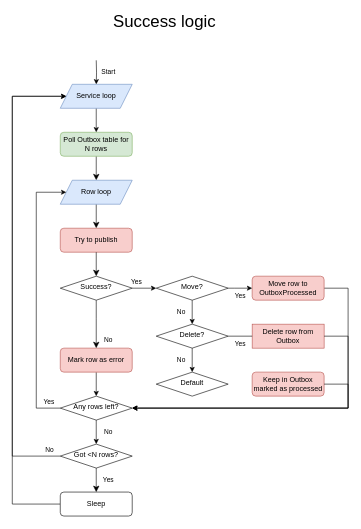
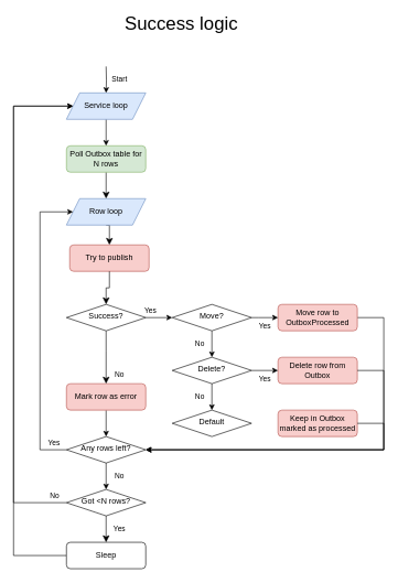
  <mxCell id="0" />
  <mxCell id="1" parent="0" />
  <mxCell id="2" value="" style="rounded=0;html=1;jettySize=auto;orthogonalLoop=1;fontSize=11;endArrow=classic;endFill=1;endSize=8;strokeWidth=1;shadow=0;labelBackgroundColor=none;edgeStyle=orthogonalEdgeStyle;entryX=0.5;entryY=0;entryDx=0;entryDy=0;" parent="1" source="3" target="26" edge="1"><mxGeometry relative="1" as="geometry"><mxPoint x="160" y="280" as="targetPoint" /></mxGeometry></mxCell>
  <mxCell id="3" value="Poll Outbox table for N rows" style="rounded=1;whiteSpace=wrap;html=1;fontSize=12;glass=0;strokeWidth=1;shadow=0;fillColor=#d5e8d4;strokeColor=#82b366;" parent="1" vertex="1"><mxGeometry x="100" y="220" width="120" height="40" as="geometry" /></mxCell>
  <mxCell id="4" value="" style="rounded=0;html=1;jettySize=auto;orthogonalLoop=1;fontSize=11;endArrow=classic;endFill=1;endSize=8;strokeWidth=1;shadow=0;labelBackgroundColor=none;edgeStyle=orthogonalEdgeStyle;entryX=0.5;entryY=0;entryDx=0;entryDy=0;exitX=0.5;exitY=1;exitDx=0;exitDy=0;" parent="1" source="26" target="9" edge="1"><mxGeometry y="20" relative="1" as="geometry"><mxPoint as="offset" /><mxPoint x="160" y="360" as="sourcePoint" /></mxGeometry></mxCell>
  <mxCell id="5" style="edgeStyle=orthogonalEdgeStyle;rounded=0;orthogonalLoop=1;jettySize=auto;html=1;entryX=0.5;entryY=0;entryDx=0;entryDy=0;labelBackgroundColor=default;endArrow=classic;endFill=1;exitX=0.5;exitY=1;exitDx=0;exitDy=0;" edge="1" parent="1" source="6" target="31"><mxGeometry relative="1" as="geometry" /></mxCell>
  <mxCell id="6" value="Mark row as error" style="rounded=1;whiteSpace=wrap;html=1;fontSize=12;glass=0;strokeWidth=1;shadow=0;fillColor=#f8cecc;strokeColor=#b85450;" parent="1" vertex="1"><mxGeometry x="100" y="580" width="120" height="40" as="geometry" /></mxCell>
  <mxCell id="7" style="edgeStyle=orthogonalEdgeStyle;rounded=0;orthogonalLoop=1;jettySize=auto;html=1;labelBackgroundColor=default;exitX=1;exitY=0.5;exitDx=0;exitDy=0;entryX=1;entryY=0.5;entryDx=0;entryDy=0;" edge="1" parent="1" source="8" target="31"><mxGeometry relative="1" as="geometry"><mxPoint x="234" y="690" as="targetPoint" /><Array as="points"><mxPoint x="580" y="480" /><mxPoint x="580" y="680" /></Array></mxGeometry></mxCell>
  <mxCell id="8" value="Move row to OutboxProcessed" style="rounded=1;whiteSpace=wrap;html=1;fontSize=12;glass=0;strokeWidth=1;shadow=0;fillColor=#f8cecc;strokeColor=#b85450;" parent="1" vertex="1"><mxGeometry x="420" y="460" width="120" height="40" as="geometry" /></mxCell>
- <mxCell id="9" value="Try to publish" style="rounded=1;whiteSpace=wrap;html=1;fontSize=12;glass=0;strokeWidth=1;shadow=0;fillColor=#f8cecc;strokeColor=#b85450;" vertex="1" parent="1"><mxGeometry x="100" y="380" width="120" height="40" as="geometry" /></mxCell>
+ <mxCell id="9" value="Try to publish" style="rounded=1;whiteSpace=wrap;html=1;fontSize=12;glass=0;strokeWidth=1;shadow=0;fillColor=#f8cecc;strokeColor=#b85450;" vertex="1" parent="1"><mxGeometry x="105" y="370" width="120" height="40" as="geometry" /></mxCell>
  <mxCell id="10" style="edgeStyle=orthogonalEdgeStyle;rounded=0;orthogonalLoop=1;jettySize=auto;html=1;labelBackgroundColor=default;endArrow=classic;endFill=1;entryX=0;entryY=0.5;entryDx=0;entryDy=0;exitX=0;exitY=0.5;exitDx=0;exitDy=0;" edge="1" parent="1" source="11" target="36"><mxGeometry relative="1" as="geometry"><mxPoint x="10" y="100" as="targetPoint" /><Array as="points"><mxPoint x="20" y="840" /><mxPoint x="20" y="160" /></Array></mxGeometry></mxCell>
  <mxCell id="11" value="Sleep" style="rounded=1;whiteSpace=wrap;html=1;fontSize=12;glass=0;strokeWidth=1;shadow=0;" vertex="1" parent="1"><mxGeometry x="100" y="820" width="120" height="40" as="geometry" /></mxCell>
  <mxCell id="12" value="No" style="edgeStyle=orthogonalEdgeStyle;rounded=0;orthogonalLoop=1;jettySize=auto;html=1;labelBackgroundColor=default;endArrow=classic;endFill=1;exitX=0;exitY=0.5;exitDx=0;exitDy=0;entryX=0;entryY=0.5;entryDx=0;entryDy=0;" edge="1" parent="1" source="13" target="36"><mxGeometry x="-0.953" y="-10" relative="1" as="geometry"><mxPoint x="220" y="210" as="targetPoint" /><Array as="points"><mxPoint x="20" y="760" /><mxPoint x="20" y="160" /></Array><mxPoint as="offset" /></mxGeometry></mxCell>
  <mxCell id="13" value="Got &amp;lt;N rows?" style="rhombus;whiteSpace=wrap;html=1;shadow=0;fontFamily=Helvetica;fontSize=12;align=center;strokeWidth=1;spacing=6;spacingTop=-4;" vertex="1" parent="1"><mxGeometry x="100" y="740" width="120" height="40" as="geometry" /></mxCell>
  <mxCell id="14" value="No" style="rounded=0;html=1;jettySize=auto;orthogonalLoop=1;fontSize=11;endArrow=classic;endFill=1;endSize=8;strokeWidth=1;shadow=0;labelBackgroundColor=none;edgeStyle=orthogonalEdgeStyle;exitX=0.5;exitY=1;exitDx=0;exitDy=0;startArrow=none;entryX=0.5;entryY=0;entryDx=0;entryDy=0;" edge="1" parent="1" source="17" target="6"><mxGeometry x="0.667" y="20" relative="1" as="geometry"><mxPoint x="260" y="820" as="sourcePoint" /><mxPoint x="160" y="540" as="targetPoint" /><Array as="points"><mxPoint x="160" y="530" /><mxPoint x="160" y="530" /></Array><mxPoint as="offset" /></mxGeometry></mxCell>
  <mxCell id="15" value="Yes" style="rounded=0;html=1;jettySize=auto;orthogonalLoop=1;fontSize=11;endArrow=classic;endFill=1;endSize=8;strokeWidth=1;shadow=0;labelBackgroundColor=none;edgeStyle=orthogonalEdgeStyle;entryX=0.5;entryY=0;entryDx=0;entryDy=0;exitX=0.5;exitY=1;exitDx=0;exitDy=0;" edge="1" parent="1" source="13" target="11"><mxGeometry y="20" relative="1" as="geometry"><mxPoint as="offset" /><mxPoint x="-120" y="610" as="sourcePoint" /><mxPoint x="-120" y="710" as="targetPoint" /><Array as="points" /></mxGeometry></mxCell>
  <mxCell id="16" value="" style="rounded=0;html=1;jettySize=auto;orthogonalLoop=1;fontSize=11;endArrow=classic;endFill=1;endSize=8;strokeWidth=1;shadow=0;labelBackgroundColor=none;edgeStyle=orthogonalEdgeStyle;exitX=0.5;exitY=1;exitDx=0;exitDy=0;" edge="1" parent="1" source="9" target="17"><mxGeometry relative="1" as="geometry"><mxPoint x="160" y="420" as="sourcePoint" /><mxPoint x="160" y="520" as="targetPoint" /></mxGeometry></mxCell>
  <mxCell id="17" value="Success?" style="rhombus;whiteSpace=wrap;html=1;shadow=0;fontFamily=Helvetica;fontSize=12;align=center;strokeWidth=1;spacing=6;spacingTop=-4;" parent="1" vertex="1"><mxGeometry x="100" y="460" width="120" height="40" as="geometry" /></mxCell>
  <mxCell id="18" value="Yes" style="edgeStyle=orthogonalEdgeStyle;rounded=0;orthogonalLoop=1;jettySize=auto;html=1;verticalAlign=top;entryX=0;entryY=0.5;entryDx=0;entryDy=0;" edge="1" parent="1" source="28" target="8"><mxGeometry relative="1" as="geometry"><mxPoint x="390" y="480" as="targetPoint" /><Array as="points"><mxPoint x="390" y="480" /><mxPoint x="390" y="480" /></Array></mxGeometry></mxCell>
  <mxCell id="19" value="No" style="edgeStyle=orthogonalEdgeStyle;rounded=0;orthogonalLoop=1;jettySize=auto;html=1;entryX=0.5;entryY=0;entryDx=0;entryDy=0;align=right;verticalAlign=middle;labelBackgroundColor=default;" edge="1" parent="1" source="28" target="22"><mxGeometry y="-10" relative="1" as="geometry"><mxPoint as="offset" /></mxGeometry></mxCell>
- <mxCell id="20" value="Delete row from Outbox" style="whiteSpace=wrap;html=1;fontSize=12;glass=0;strokeWidth=1;shadow=0;fillColor=#f8cecc;strokeColor=#b85450;rounded=0;" vertex="1" parent="1"><mxGeometry x="420" y="540" width="120" height="40" as="geometry" /></mxCell>
- <mxCell id="21" value="Yes" style="edgeStyle=orthogonalEdgeStyle;rounded=0;orthogonalLoop=1;jettySize=auto;html=1;entryX=0;entryY=0.5;entryDx=0;entryDy=0;verticalAlign=top;exitX=1;exitY=0.5;exitDx=0;exitDy=0;endArrow=none;" edge="1" parent="1" target="20" source="22"><mxGeometry relative="1" as="geometry"><mxPoint x="370" y="575" as="sourcePoint" /></mxGeometry></mxCell>
+ <mxCell id="20" value="Delete row from Outbox" style="rounded=1;whiteSpace=wrap;html=1;fontSize=12;glass=0;strokeWidth=1;shadow=0;fillColor=#f8cecc;strokeColor=#b85450;" vertex="1" parent="1"><mxGeometry x="420" y="540" width="120" height="40" as="geometry" /></mxCell>
+ <mxCell id="21" value="Yes" style="edgeStyle=orthogonalEdgeStyle;rounded=0;orthogonalLoop=1;jettySize=auto;html=1;entryX=0;entryY=0.5;entryDx=0;entryDy=0;verticalAlign=top;exitX=1;exitY=0.5;exitDx=0;exitDy=0;" edge="1" parent="1" target="20" source="22"><mxGeometry relative="1" as="geometry"><mxPoint x="370" y="575" as="sourcePoint" /></mxGeometry></mxCell>
  <mxCell id="22" value="Delete?" style="rhombus;whiteSpace=wrap;html=1;shadow=0;fontFamily=Helvetica;fontSize=12;align=center;strokeWidth=1;spacing=6;spacingTop=-4;" vertex="1" parent="1"><mxGeometry x="260" y="540" width="120" height="40" as="geometry" /></mxCell>
  <mxCell id="23" value="Default" style="rhombus;whiteSpace=wrap;html=1;shadow=0;fontFamily=Helvetica;fontSize=12;align=center;strokeWidth=1;spacing=6;spacingTop=-4;" vertex="1" parent="1"><mxGeometry x="260" y="620" width="120" height="40" as="geometry" /></mxCell>
  <mxCell id="24" value="No" style="edgeStyle=orthogonalEdgeStyle;rounded=0;orthogonalLoop=1;jettySize=auto;html=1;align=right;verticalAlign=middle;labelBackgroundColor=default;" edge="1" parent="1" source="22" target="23"><mxGeometry y="-10" relative="1" as="geometry"><mxPoint x="319.5" y="645" as="sourcePoint" /><mxPoint x="319.5" y="685" as="targetPoint" /><mxPoint as="offset" /></mxGeometry></mxCell>
  <mxCell id="25" value="Keep in Outbox marked as processed" style="rounded=1;whiteSpace=wrap;html=1;fontSize=12;glass=0;strokeWidth=1;shadow=0;fillColor=#f8cecc;strokeColor=#b85450;" vertex="1" parent="1"><mxGeometry x="420" y="620" width="120" height="40" as="geometry" /></mxCell>
  <mxCell id="26" value="Row loop" style="shape=parallelogram;perimeter=parallelogramPerimeter;whiteSpace=wrap;html=1;fixedSize=1;fillColor=#dae8fc;strokeColor=#6c8ebf;" vertex="1" parent="1"><mxGeometry x="100" y="300" width="120" height="40" as="geometry" /></mxCell>
  <mxCell id="27" value="Yes" style="edgeStyle=orthogonalEdgeStyle;rounded=0;html=1;jettySize=auto;orthogonalLoop=1;fontSize=11;endArrow=classic;endFill=1;strokeWidth=1;shadow=0;labelBackgroundColor=none;entryX=0;entryY=0.5;entryDx=0;entryDy=0;exitX=1;exitY=0.5;exitDx=0;exitDy=0;" edge="1" parent="1" source="17" target="28"><mxGeometry x="-0.652" y="10" relative="1" as="geometry"><mxPoint as="offset" /><mxPoint x="210" y="500" as="sourcePoint" /><mxPoint x="320" y="500" as="targetPoint" /><Array as="points"><mxPoint x="250" y="480" /><mxPoint x="250" y="480" /></Array></mxGeometry></mxCell>
  <mxCell id="28" value="Move?" style="rhombus;whiteSpace=wrap;html=1;shadow=0;fontFamily=Helvetica;fontSize=12;align=center;strokeWidth=1;spacing=6;spacingTop=-4;" vertex="1" parent="1"><mxGeometry x="260" y="460" width="120" height="40" as="geometry" /></mxCell>
  <mxCell id="29" value="Yes" style="edgeStyle=orthogonalEdgeStyle;rounded=0;orthogonalLoop=1;jettySize=auto;html=1;entryX=0;entryY=0.5;entryDx=0;entryDy=0;labelBackgroundColor=default;endArrow=classic;endFill=1;exitX=0;exitY=0.5;exitDx=0;exitDy=0;" edge="1" parent="1" source="31" target="26"><mxGeometry x="-0.915" y="-10" relative="1" as="geometry"><Array as="points"><mxPoint x="60" y="680" /><mxPoint x="60" y="320" /></Array><mxPoint as="offset" /></mxGeometry></mxCell>
  <mxCell id="30" value="No" style="edgeStyle=orthogonalEdgeStyle;rounded=0;orthogonalLoop=1;jettySize=auto;html=1;entryX=0.5;entryY=0;entryDx=0;entryDy=0;labelBackgroundColor=default;endArrow=classic;endFill=1;" edge="1" parent="1" source="31" target="13"><mxGeometry y="20" relative="1" as="geometry"><mxPoint as="offset" /></mxGeometry></mxCell>
  <mxCell id="31" value="Any rows left?" style="rhombus;whiteSpace=wrap;html=1;shadow=0;fontFamily=Helvetica;fontSize=12;align=center;strokeWidth=1;spacing=6;spacingTop=-4;" vertex="1" parent="1"><mxGeometry x="100" y="660" width="120" height="40" as="geometry" /></mxCell>
  <mxCell id="32" style="edgeStyle=orthogonalEdgeStyle;rounded=0;orthogonalLoop=1;jettySize=auto;html=1;labelBackgroundColor=default;exitX=1;exitY=0.5;exitDx=0;exitDy=0;entryX=1;entryY=0.5;entryDx=0;entryDy=0;" edge="1" parent="1" source="20" target="31"><mxGeometry relative="1" as="geometry"><mxPoint x="234" y="690" as="targetPoint" /><mxPoint x="564" y="510" as="sourcePoint" /><Array as="points"><mxPoint x="580" y="560" /><mxPoint x="580" y="680" /></Array></mxGeometry></mxCell>
  <mxCell id="33" style="edgeStyle=orthogonalEdgeStyle;rounded=0;orthogonalLoop=1;jettySize=auto;html=1;labelBackgroundColor=default;exitX=1;exitY=0.5;exitDx=0;exitDy=0;entryX=1;entryY=0.5;entryDx=0;entryDy=0;" edge="1" parent="1" source="25" target="31"><mxGeometry relative="1" as="geometry"><mxPoint x="234" y="690" as="targetPoint" /><mxPoint x="574" y="520" as="sourcePoint" /><Array as="points"><mxPoint x="580" y="640" /><mxPoint x="580" y="680" /></Array></mxGeometry></mxCell>
  <mxCell id="34" style="edgeStyle=orthogonalEdgeStyle;rounded=0;orthogonalLoop=1;jettySize=auto;html=1;entryX=0.5;entryY=0;entryDx=0;entryDy=0;labelBackgroundColor=default;endArrow=classic;endFill=1;" edge="1" parent="1" source="36" target="3"><mxGeometry relative="1" as="geometry" /></mxCell>
  <mxCell id="35" value="Start" style="edgeStyle=orthogonalEdgeStyle;rounded=0;orthogonalLoop=1;jettySize=auto;html=1;labelBackgroundColor=default;endArrow=classic;endFill=1;" edge="1" parent="1" target="36"><mxGeometry y="20" relative="1" as="geometry"><mxPoint x="160" y="100" as="sourcePoint" /><mxPoint as="offset" /></mxGeometry></mxCell>
  <mxCell id="36" value="Service loop" style="shape=parallelogram;perimeter=parallelogramPerimeter;whiteSpace=wrap;html=1;fixedSize=1;fillColor=#dae8fc;strokeColor=#6c8ebf;" vertex="1" parent="1"><mxGeometry x="100" y="140" width="120" height="40" as="geometry" /></mxCell>
  <mxCell id="37" value="Success logic" style="text;html=1;strokeColor=none;fillColor=none;align=center;verticalAlign=middle;whiteSpace=wrap;rounded=0;fontSize=28;" vertex="1" parent="1"><mxGeometry x="119" y="20" width="310" height="30" as="geometry" /></mxCell>
